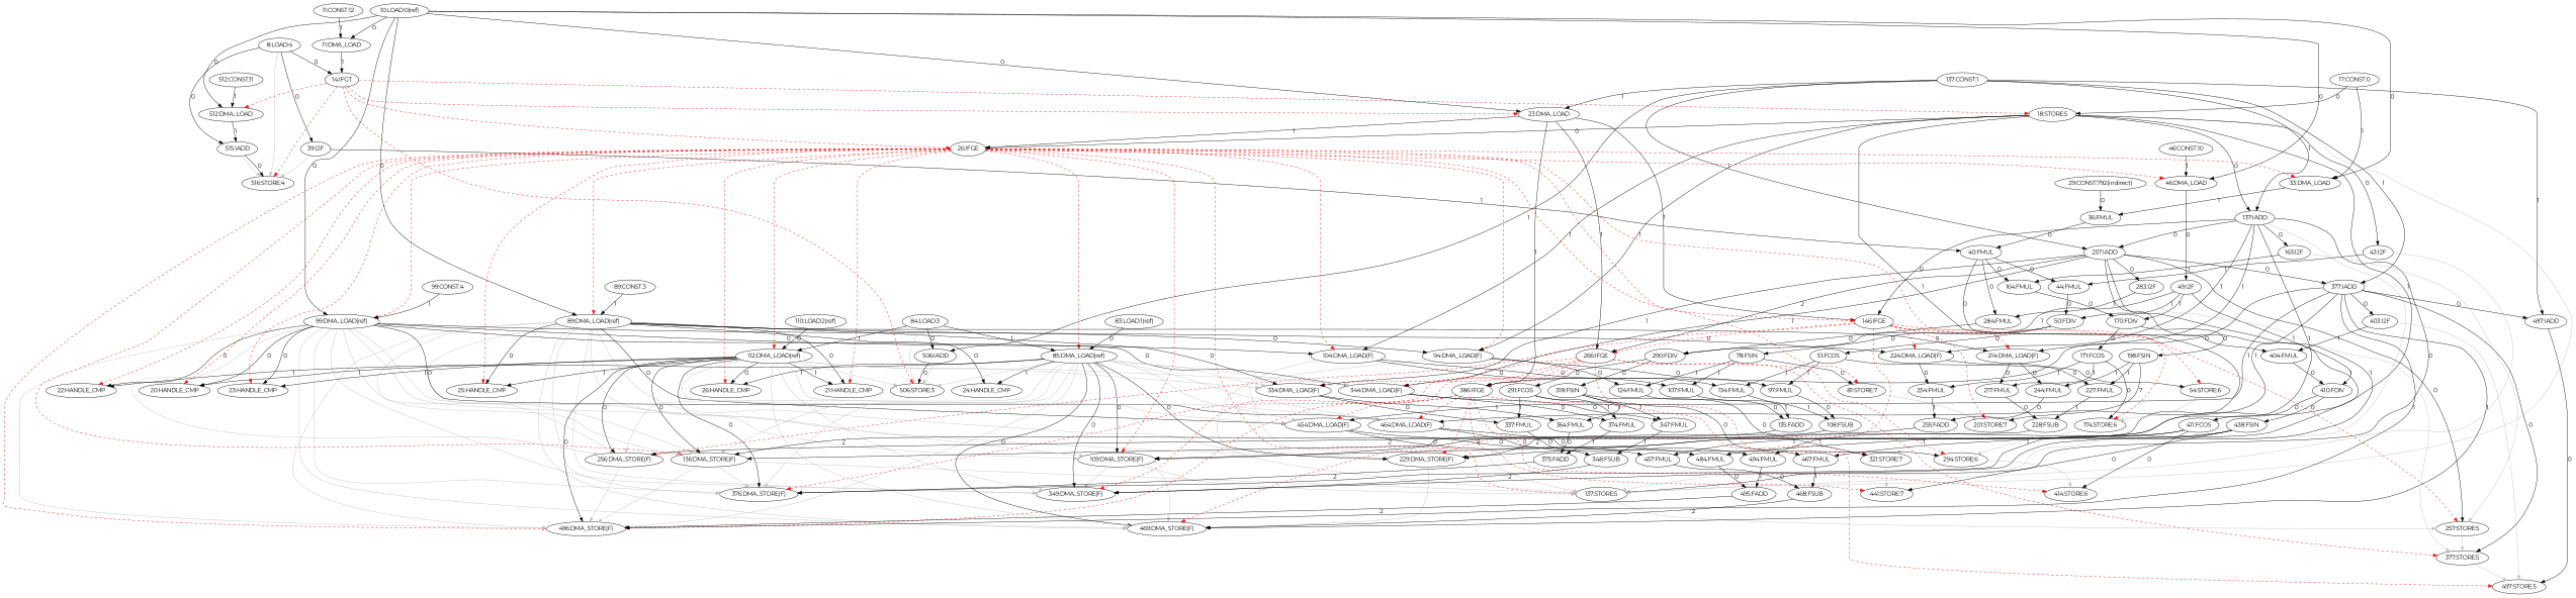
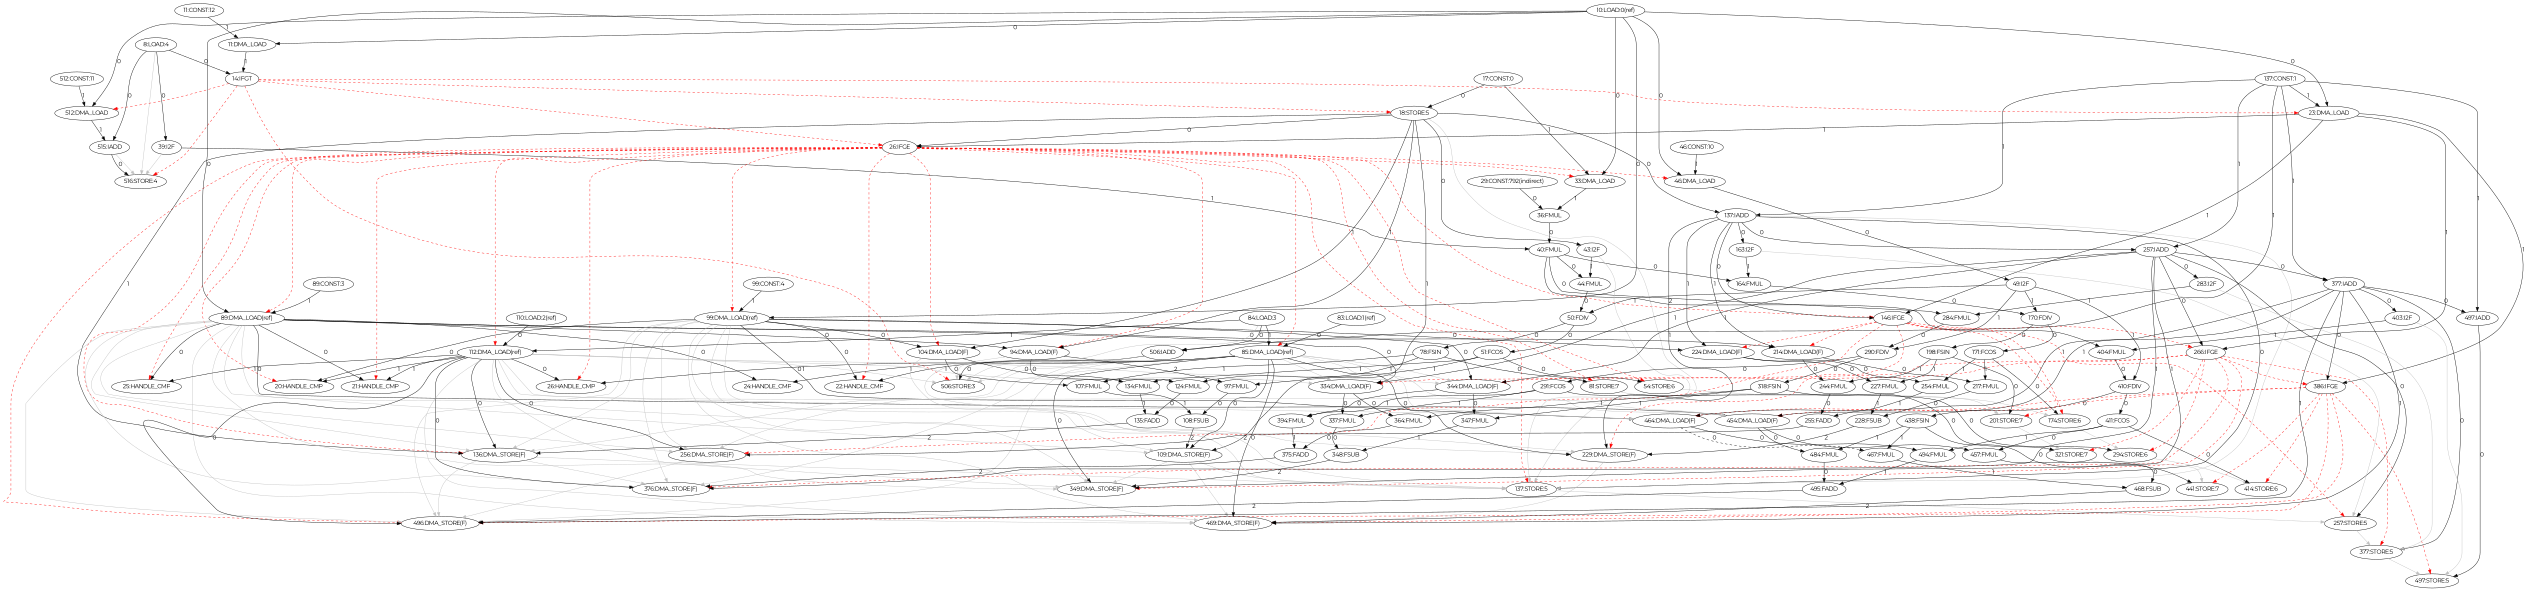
  digraph {
    fontname=Montserrat
    node [fontname=Montserrat]
    edge [fontname=Montserrat]
    "515:IADD"
    "516:STORE:4"
    "8:LOAD:4"
    "14:IFGT"
    "39:I2F"
    "512:DMA_LOAD"
    "23:DMA_LOAD"
    "26:IFGE"
    "18:STORE:5"
    "506:STORE:3"
    "40:FMUL"
    "146:IFGE"
    "266:IFGE"
    "386:IFGE"
    "33:DMA_LOAD"
    "46:DMA_LOAD"
    "89:DMA_LOAD(ref)"
    "99:DMA_LOAD(ref)"
    "85:DMA_LOAD(ref)"
    "112:DMA_LOAD(ref)"
    "137:STORE:5"
    "94:DMA_LOAD(F)"
    "104:DMA_LOAD(F)"
    "109:DMA_STORE(F)"
    "136:DMA_STORE(F)"
    "54:STORE:6"
    "81:STORE:7"
    "20:HANDLE_CMP"
    "21:HANDLE_CMP"
    "22:HANDLE_CMP"
-   "23:HANDLE_CMP"
    "25:HANDLE_CMP"
    "26:HANDLE_CMP"
    "496:DMA_STORE(F)"
    "137:IADD"
    "43:I2F"
    "44:FMUL"
    "164:FMUL"
    "284:FMUL"
    "404:FMUL"
    "11:DMA_LOAD"
    "10:LOAD:0(ref)"
    "36:FMUL"
    "49:I2F"
    "24:HANDLE_CMP"
    "256:DMA_STORE(F)"
    "334:DMA_LOAD(F)"
    "376:DMA_STORE(F)"
    "454:DMA_LOAD(F)"
    "229:DMA_STORE(F)"
    "349:DMA_STORE(F)"
    "469:DMA_STORE(F)"
    "214:DMA_LOAD(F)"
    "344:DMA_LOAD(F)"
    "464:DMA_LOAD(F)"
    "224:DMA_LOAD(F)"
    "11:CONST:12"
    "257:STORE:5"
    "174:STORE:6"
    "201:STORE:7"
    "294:STORE:6"
    "321:STORE:7"
    "377:STORE:5"
    "414:STORE:6"
    "441:STORE:7"
    "497:STORE:5"
    "137:CONST:1"
    "506:IADD"
    "257:IADD"
    "377:IADD"
    "497:IADD"
    "163:I2F"
    "283:I2F"
    "403:I2F"
    "17:CONST:0"
    "97:FMUL"
    "124:FMUL"
    "134:FMUL"
    "107:FMUL"
    "50:FDIV"
    "170:FDIV"
    "290:FDIV"
    "410:FDIV"
    "46:CONST:10"
    "337:FMUL"
    "364:FMUL"
    "457:FMUL"
    "484:FMUL"
    "217:FMUL"
    "244:FMUL"
    "89:CONST:3"
-   "374:FMUL"
+   "374:FMUL" [label="394:FMUL"]
    "347:FMUL"
    "494:FMUL"
    "467:FMUL"
    "254:FMUL"
    "227:FMUL"
    "99:CONST:4"
    "512:CONST:11"
    "84:LOAD:3"
    "108:FSUB"
    "135:FADD"
    "51:FCOS"
    "78:FSIN"
    "83:LOAD:1(ref)"
    "110:LOAD:2(ref)"
    "29:CONST:792(indirect)"
    "171:FCOS"
    "198:FSIN"
    "291:FCOS"
    "318:FSIN"
    "411:FCOS"
    "438:FSIN"
    "228:FSUB"
    "255:FADD"
    "348:FSUB"
    "375:FADD"
    "468:FSUB"
    "495:FADD"
    "515:IADD" -> "516:STORE:4" [label=0]
    "515:IADD" -> "516:STORE:4" [color=gray]
    "8:LOAD:4" -> "515:IADD" [label=0]
    "8:LOAD:4" -> "516:STORE:4" [color=gray]
    "8:LOAD:4" -> "14:IFGT" [label=0]
    "8:LOAD:4" -> "39:I2F" [label=0]
    "14:IFGT" -> "516:STORE:4" [color=red style=dashed]
    "14:IFGT" -> "512:DMA_LOAD" [color=red style=dashed]
    "14:IFGT" -> "23:DMA_LOAD" [color=red style=dashed]
    "14:IFGT" -> "26:IFGE" [color=red style=dashed]
    "14:IFGT" -> "18:STORE:5" [color=red style=dashed]
    "14:IFGT" -> "506:STORE:3" [color=red style=dashed]
    "39:I2F" -> "516:STORE:4" [color=gray]
    "39:I2F" -> "40:FMUL" [label=1]
    "512:DMA_LOAD" -> "515:IADD" [label=1]
    "23:DMA_LOAD" -> "26:IFGE" [label=1]
    "23:DMA_LOAD" -> "146:IFGE" [label=1]
    "23:DMA_LOAD" -> "266:IFGE" [label=1]
    "23:DMA_LOAD" -> "386:IFGE" [label=1]
    "26:IFGE" -> "146:IFGE" [color=red style=dashed]
    "26:IFGE" -> "33:DMA_LOAD" [color=red style=dashed]
    "26:IFGE" -> "46:DMA_LOAD" [color=red style=dashed]
    "26:IFGE" -> "89:DMA_LOAD(ref)" [color=red style=dashed]
    "26:IFGE" -> "99:DMA_LOAD(ref)" [color=red style=dashed]
    "26:IFGE" -> "85:DMA_LOAD(ref)" [color=red style=dashed]
    "26:IFGE" -> "112:DMA_LOAD(ref)" [color=red style=dashed]
    "26:IFGE" -> "137:STORE:5" [color=red style=dashed]
    "26:IFGE" -> "94:DMA_LOAD(F)" [color=red style=dashed]
    "26:IFGE" -> "104:DMA_LOAD(F)" [color=red style=dashed]
-   "26:IFGE" -> "109:DMA_STORE(F)" [color=red style=dashed]
    "26:IFGE" -> "136:DMA_STORE(F)" [color=red style=dashed]
    "26:IFGE" -> "54:STORE:6" [color=red style=dashed]
    "26:IFGE" -> "81:STORE:7" [color=red style=dashed]
    "26:IFGE" -> "20:HANDLE_CMP" [color=red style=dashed]
    "26:IFGE" -> "21:HANDLE_CMP" [color=red style=dashed]
    "26:IFGE" -> "22:HANDLE_CMP" [color=red style=dashed]
-   "26:IFGE" -> "23:HANDLE_CMP" [color=red style=dashed]
    "26:IFGE" -> "25:HANDLE_CMP" [color=red style=dashed]
    "26:IFGE" -> "26:HANDLE_CMP" [color=red style=dashed]
    "26:IFGE" -> "496:DMA_STORE(F)" [color=red style=dashed]
    "18:STORE:5" -> "26:IFGE" [label=0]
    "18:STORE:5" -> "137:STORE:5" [color=gray]
    "18:STORE:5" -> "94:DMA_LOAD(F)" [label=1]
    "18:STORE:5" -> "104:DMA_LOAD(F)" [label=1]
    "18:STORE:5" -> "109:DMA_STORE(F)" [label=1]
    "18:STORE:5" -> "136:DMA_STORE(F)" [label=1]
    "18:STORE:5" -> "137:IADD" [label=0]
    "18:STORE:5" -> "43:I2F" [label=0]
    "40:FMUL" -> "44:FMUL" [label=0]
    "40:FMUL" -> "164:FMUL" [label=0]
    "40:FMUL" -> "284:FMUL" [label=0]
-   "40:FMUL" -> "404:FMUL" [label=0]
+   "40:FMUL" -> "404:FMUL" [label=2]
    "146:IFGE" -> "266:IFGE" [color=red style=dashed]
    "146:IFGE" -> "256:DMA_STORE(F)" [color=red style=dashed]
    "146:IFGE" -> "229:DMA_STORE(F)" [color=red style=dashed]
    "146:IFGE" -> "214:DMA_LOAD(F)" [color=red style=dashed]
    "146:IFGE" -> "224:DMA_LOAD(F)" [color=red style=dashed]
    "146:IFGE" -> "257:STORE:5" [color=red style=dashed]
    "146:IFGE" -> "174:STORE:6" [color=red style=dashed]
    "146:IFGE" -> "201:STORE:7" [color=red style=dashed]
    "266:IFGE" -> "386:IFGE" [color=red style=dashed]
    "266:IFGE" -> "334:DMA_LOAD(F)" [color=red style=dashed]
    "266:IFGE" -> "376:DMA_STORE(F)" [color=red style=dashed]
    "266:IFGE" -> "349:DMA_STORE(F)" [color=red style=dashed]
    "266:IFGE" -> "344:DMA_LOAD(F)" [color=red style=dashed]
    "266:IFGE" -> "294:STORE:6" [color=red style=dashed]
    "266:IFGE" -> "321:STORE:7" [color=red style=dashed]
    "266:IFGE" -> "377:STORE:5" [color=red style=dashed]
    "386:IFGE" -> "496:DMA_STORE(F)" [color=red style=dashed]
    "386:IFGE" -> "454:DMA_LOAD(F)" [color=red style=dashed]
    "386:IFGE" -> "469:DMA_STORE(F)" [color=red style=dashed]
    "386:IFGE" -> "464:DMA_LOAD(F)" [color=red style=dashed]
    "386:IFGE" -> "414:STORE:6" [color=red style=dashed]
    "386:IFGE" -> "441:STORE:7" [color=red style=dashed]
    "386:IFGE" -> "497:STORE:5" [color=red style=dashed]
    "33:DMA_LOAD" -> "36:FMUL" [label=1]
    "46:DMA_LOAD" -> "49:I2F" [label=0]
    "89:DMA_LOAD(ref)" -> "94:DMA_LOAD(F)" [label=0]
    "89:DMA_LOAD(ref)" -> "109:DMA_STORE(F)" [color=gray]
    "89:DMA_LOAD(ref)" -> "136:DMA_STORE(F)" [color=gray]
    "89:DMA_LOAD(ref)" -> "21:HANDLE_CMP" [label=0]
    "89:DMA_LOAD(ref)" -> "25:HANDLE_CMP" [label=0]
    "89:DMA_LOAD(ref)" -> "496:DMA_STORE(F)" [color=gray]
    "89:DMA_LOAD(ref)" -> "24:HANDLE_CMP" [label=0]
    "89:DMA_LOAD(ref)" -> "256:DMA_STORE(F)" [color=gray]
    "89:DMA_LOAD(ref)" -> "334:DMA_LOAD(F)" [label=0]
    "89:DMA_LOAD(ref)" -> "376:DMA_STORE(F)" [color=gray]
    "89:DMA_LOAD(ref)" -> "454:DMA_LOAD(F)" [label=0]
    "89:DMA_LOAD(ref)" -> "229:DMA_STORE(F)" [color=gray]
    "89:DMA_LOAD(ref)" -> "349:DMA_STORE(F)" [color=gray]
    "89:DMA_LOAD(ref)" -> "469:DMA_STORE(F)" [color=gray]
    "89:DMA_LOAD(ref)" -> "214:DMA_LOAD(F)" [label=0]
    "99:DMA_LOAD(ref)" -> "104:DMA_LOAD(F)" [label=0]
    "99:DMA_LOAD(ref)" -> "109:DMA_STORE(F)" [color=gray]
    "99:DMA_LOAD(ref)" -> "136:DMA_STORE(F)" [color=gray]
    "99:DMA_LOAD(ref)" -> "20:HANDLE_CMP" [label=0]
    "99:DMA_LOAD(ref)" -> "22:HANDLE_CMP" [label=0]
-   "99:DMA_LOAD(ref)" -> "23:HANDLE_CMP" [label=0]
    "99:DMA_LOAD(ref)" -> "496:DMA_STORE(F)" [color=gray]
    "99:DMA_LOAD(ref)" -> "256:DMA_STORE(F)" [color=gray]
    "99:DMA_LOAD(ref)" -> "376:DMA_STORE(F)" [color=gray]
    "99:DMA_LOAD(ref)" -> "229:DMA_STORE(F)" [color=gray]
    "99:DMA_LOAD(ref)" -> "349:DMA_STORE(F)" [color=gray]
    "99:DMA_LOAD(ref)" -> "469:DMA_STORE(F)" [color=gray]
    "99:DMA_LOAD(ref)" -> "344:DMA_LOAD(F)" [label=0]
    "99:DMA_LOAD(ref)" -> "464:DMA_LOAD(F)" [label=0]
    "99:DMA_LOAD(ref)" -> "224:DMA_LOAD(F)" [label=0]
    "85:DMA_LOAD(ref)" -> "506:STORE:3" [color=gray]
    "85:DMA_LOAD(ref)" -> "109:DMA_STORE(F)" [label=0]
    "85:DMA_LOAD(ref)" -> "136:DMA_STORE(F)" [color=gray]
    "85:DMA_LOAD(ref)" -> "22:HANDLE_CMP" [label=1]
    "85:DMA_LOAD(ref)" -> "26:HANDLE_CMP" [label=1]
    "85:DMA_LOAD(ref)" -> "496:DMA_STORE(F)" [color=gray]
    "85:DMA_LOAD(ref)" -> "24:HANDLE_CMP" [label=1]
    "85:DMA_LOAD(ref)" -> "256:DMA_STORE(F)" [color=gray]
    "85:DMA_LOAD(ref)" -> "334:DMA_LOAD(F)" [color=gray]
    "85:DMA_LOAD(ref)" -> "376:DMA_STORE(F)" [color=gray]
    "85:DMA_LOAD(ref)" -> "454:DMA_LOAD(F)" [color=gray]
    "85:DMA_LOAD(ref)" -> "229:DMA_STORE(F)" [label=0]
    "85:DMA_LOAD(ref)" -> "349:DMA_STORE(F)" [label=0]
    "85:DMA_LOAD(ref)" -> "469:DMA_STORE(F)" [label=0]
    "85:DMA_LOAD(ref)" -> "344:DMA_LOAD(F)" [color=gray]
    "85:DMA_LOAD(ref)" -> "464:DMA_LOAD(F)" [color=gray]
    "112:DMA_LOAD(ref)" -> "506:STORE:3" [color=gray]
    "112:DMA_LOAD(ref)" -> "136:DMA_STORE(F)" [label=0]
    "112:DMA_LOAD(ref)" -> "20:HANDLE_CMP" [label=1]
    "112:DMA_LOAD(ref)" -> "21:HANDLE_CMP" [label=1]
-   "112:DMA_LOAD(ref)" -> "23:HANDLE_CMP" [label=1]
    "112:DMA_LOAD(ref)" -> "25:HANDLE_CMP" [label=1]
    "112:DMA_LOAD(ref)" -> "26:HANDLE_CMP" [label=0]
    "112:DMA_LOAD(ref)" -> "496:DMA_STORE(F)" [label=0]
    "112:DMA_LOAD(ref)" -> "256:DMA_STORE(F)" [label=0]
    "112:DMA_LOAD(ref)" -> "334:DMA_LOAD(F)" [color=gray]
    "112:DMA_LOAD(ref)" -> "376:DMA_STORE(F)" [label=0]
    "112:DMA_LOAD(ref)" -> "454:DMA_LOAD(F)" [color=gray]
    "112:DMA_LOAD(ref)" -> "349:DMA_STORE(F)" [color=gray]
    "112:DMA_LOAD(ref)" -> "469:DMA_STORE(F)" [color=gray]
    "112:DMA_LOAD(ref)" -> "344:DMA_LOAD(F)" [color=gray]
    "112:DMA_LOAD(ref)" -> "464:DMA_LOAD(F)" [color=gray]
    "137:STORE:5" -> "257:STORE:5" [color=gray]
    "94:DMA_LOAD(F)" -> "137:STORE:5" [color=gray]
-   "94:DMA_LOAD(F)" -> "97:FMUL" [label=0]
+   "94:DMA_LOAD(F)" -> "97:FMUL" [label=2]
    "94:DMA_LOAD(F)" -> "124:FMUL" [label=0]
    "104:DMA_LOAD(F)" -> "137:STORE:5" [color=gray]
    "104:DMA_LOAD(F)" -> "134:FMUL" [label=0]
    "104:DMA_LOAD(F)" -> "107:FMUL" [label=0]
    "109:DMA_STORE(F)" -> "137:STORE:5" [color=gray]
    "109:DMA_STORE(F)" -> "349:DMA_STORE(F)" [color=gray]
    "109:DMA_STORE(F)" -> "469:DMA_STORE(F)" [color=gray]
    "136:DMA_STORE(F)" -> "137:STORE:5" [color=gray]
    "136:DMA_STORE(F)" -> "496:DMA_STORE(F)" [color=gray]
    "136:DMA_STORE(F)" -> "376:DMA_STORE(F)" [color=gray]
    "54:STORE:6" -> "174:STORE:6" [color=gray]
    "81:STORE:7" -> "201:STORE:7" [color=gray]
    "137:IADD" -> "146:IFGE" [label=0]
    "137:IADD" -> "137:STORE:5" [label=0]
    "137:IADD" -> "137:STORE:5" [color=gray]
    "137:IADD" -> "229:DMA_STORE(F)" [label=1]
    "137:IADD" -> "214:DMA_LOAD(F)" [label=1]
    "137:IADD" -> "224:DMA_LOAD(F)" [label=1]
    "137:IADD" -> "257:IADD" [label=0]
    "137:IADD" -> "163:I2F" [label=0]
    "43:I2F" -> "137:STORE:5" [color=gray]
    "43:I2F" -> "44:FMUL" [label=1]
    "44:FMUL" -> "50:FDIV" [label=0]
    "164:FMUL" -> "170:FDIV" [label=0]
    "284:FMUL" -> "290:FDIV" [label=0]
    "404:FMUL" -> "410:FDIV" [label=0]
    "11:DMA_LOAD" -> "14:IFGT" [label=1]
    "10:LOAD:0(ref)" -> "512:DMA_LOAD" [label=0]
    "10:LOAD:0(ref)" -> "23:DMA_LOAD" [label=0]
    "10:LOAD:0(ref)" -> "33:DMA_LOAD" [label=0]
    "10:LOAD:0(ref)" -> "46:DMA_LOAD" [label=0]
    "10:LOAD:0(ref)" -> "89:DMA_LOAD(ref)" [label=0]
    "10:LOAD:0(ref)" -> "99:DMA_LOAD(ref)" [label=0]
    "10:LOAD:0(ref)" -> "11:DMA_LOAD" [label=0]
    "36:FMUL" -> "40:FMUL" [label=0]
    "49:I2F" -> "50:FDIV" [label=1]
    "49:I2F" -> "170:FDIV" [label=1]
    "49:I2F" -> "290:FDIV" [label=1]
    "49:I2F" -> "410:FDIV" [label=1]
    "256:DMA_STORE(F)" -> "496:DMA_STORE(F)" [color=gray]
    "334:DMA_LOAD(F)" -> "337:FMUL" [label=0]
-   "334:DMA_LOAD(F)" -> "364:FMUL" [label=1]
+   "334:DMA_LOAD(F)" -> "364:FMUL" [label=0]
    "454:DMA_LOAD(F)" -> "457:FMUL" [label=0]
    "454:DMA_LOAD(F)" -> "484:FMUL" [label=0]
    "229:DMA_STORE(F)" -> "469:DMA_STORE(F)" [color=gray]
    "214:DMA_LOAD(F)" -> "217:FMUL" [label=0]
    "214:DMA_LOAD(F)" -> "244:FMUL" [label=0]
    "344:DMA_LOAD(F)" -> "374:FMUL" [label=0]
    "344:DMA_LOAD(F)" -> "347:FMUL" [label=0]
    "464:DMA_LOAD(F)" -> "494:FMUL" [label=0]
-   "464:DMA_LOAD(F)" -> "467:FMUL" [label=0]
+   "464:DMA_LOAD(F)" -> "467:FMUL" [label=0 style=dashed]
    "224:DMA_LOAD(F)" -> "254:FMUL" [label=0]
    "224:DMA_LOAD(F)" -> "227:FMUL" [label=0]
    "11:CONST:12" -> "11:DMA_LOAD" [label=1]
    "257:STORE:5" -> "377:STORE:5" [color=gray]
    "174:STORE:6" -> "294:STORE:6" [color=gray]
    "201:STORE:7" -> "321:STORE:7" [color=gray]
    "294:STORE:6" -> "414:STORE:6" [color=gray]
    "321:STORE:7" -> "441:STORE:7" [color=gray]
    "377:STORE:5" -> "497:STORE:5" [color=gray]
    "137:CONST:1" -> "23:DMA_LOAD" [label=1]
    "137:CONST:1" -> "137:IADD" [label=1]
    "137:CONST:1" -> "506:IADD" [label=1]
    "137:CONST:1" -> "257:IADD" [label=1]
    "137:CONST:1" -> "377:IADD" [label=1]
    "137:CONST:1" -> "497:IADD" [label=1]
    "506:IADD" -> "506:STORE:3" [label=0]
    "506:IADD" -> "506:STORE:3" [color=gray]
-   "257:IADD" -> "266:IFGE" [label=2]
+   "257:IADD" -> "266:IFGE" [label=0]
    "257:IADD" -> "334:DMA_LOAD(F)" [label=1]
    "257:IADD" -> "376:DMA_STORE(F)" [label=1]
    "257:IADD" -> "349:DMA_STORE(F)" [label=1]
    "257:IADD" -> "344:DMA_LOAD(F)" [label=1]
    "257:IADD" -> "257:STORE:5" [label=0]
    "257:IADD" -> "377:IADD" [label=0]
    "257:IADD" -> "283:I2F" [label=0]
    "377:IADD" -> "386:IFGE" [label=0]
    "377:IADD" -> "496:DMA_STORE(F)" [label=1]
    "377:IADD" -> "454:DMA_LOAD(F)" [label=1]
    "377:IADD" -> "469:DMA_STORE(F)" [label=1]
    "377:IADD" -> "464:DMA_LOAD(F)" [label=1]
    "377:IADD" -> "377:STORE:5" [label=0]
    "377:IADD" -> "497:IADD" [label=0]
    "377:IADD" -> "403:I2F" [label=0]
    "497:IADD" -> "497:STORE:5" [label=0]
    "163:I2F" -> "164:FMUL" [label=1]
    "163:I2F" -> "257:STORE:5" [color=gray]
    "283:I2F" -> "284:FMUL" [label=1]
    "283:I2F" -> "377:STORE:5" [color=gray]
    "403:I2F" -> "404:FMUL" [label=1]
    "403:I2F" -> "497:STORE:5" [color=gray]
    "17:CONST:0" -> "18:STORE:5" [label=0]
    "17:CONST:0" -> "33:DMA_LOAD" [label=1]
    "97:FMUL" -> "108:FSUB" [label=0]
    "124:FMUL" -> "135:FADD" [label=0]
    "134:FMUL" -> "135:FADD" [label=1]
    "107:FMUL" -> "108:FSUB" [label=1]
    "50:FDIV" -> "51:FCOS" [label=0]
    "50:FDIV" -> "78:FSIN" [label=0]
    "170:FDIV" -> "171:FCOS" [label=0]
    "170:FDIV" -> "198:FSIN" [label=0]
    "290:FDIV" -> "291:FCOS" [label=0]
    "290:FDIV" -> "318:FSIN" [label=0]
    "410:FDIV" -> "411:FCOS" [label=0]
    "410:FDIV" -> "438:FSIN" [label=0]
    "46:CONST:10" -> "46:DMA_LOAD" [label=1]
    "337:FMUL" -> "348:FSUB" [label=0]
    "364:FMUL" -> "375:FADD" [label=0]
    "457:FMUL" -> "468:FSUB" [label=0]
    "484:FMUL" -> "495:FADD" [label=0]
    "217:FMUL" -> "228:FSUB" [label=0]
    "244:FMUL" -> "255:FADD" [label=0]
    "89:CONST:3" -> "89:DMA_LOAD(ref)" [label=1]
    "374:FMUL" -> "375:FADD" [label=1]
    "347:FMUL" -> "348:FSUB" [label=1]
    "494:FMUL" -> "495:FADD" [label=1]
    "467:FMUL" -> "468:FSUB" [label=1]
    "254:FMUL" -> "255:FADD" [label=1]
    "227:FMUL" -> "228:FSUB" [label=1]
    "99:CONST:4" -> "99:DMA_LOAD(ref)" [label=1]
    "512:CONST:11" -> "512:DMA_LOAD" [label=1]
    "84:LOAD:3" -> "506:STORE:3" [color=gray]
    "84:LOAD:3" -> "85:DMA_LOAD(ref)" [label=1]
    "84:LOAD:3" -> "112:DMA_LOAD(ref)" [label=1]
    "84:LOAD:3" -> "506:IADD" [label=0]
    "108:FSUB" -> "109:DMA_STORE(F)" [label=2]
    "135:FADD" -> "136:DMA_STORE(F)" [label=2]
    "51:FCOS" -> "54:STORE:6" [label=0]
    "51:FCOS" -> "97:FMUL" [label=1]
    "51:FCOS" -> "134:FMUL" [label=1]
    "78:FSIN" -> "81:STORE:7" [label=0]
    "78:FSIN" -> "124:FMUL" [label=1]
    "78:FSIN" -> "107:FMUL" [label=1]
    "83:LOAD:1(ref)" -> "85:DMA_LOAD(ref)" [label=0]
    "110:LOAD:2(ref)" -> "112:DMA_LOAD(ref)" [label=0]
    "29:CONST:792(indirect)" -> "36:FMUL" [label=0]
    "171:FCOS" -> "174:STORE:6" [label=0]
    "171:FCOS" -> "217:FMUL" [label=1]
    "171:FCOS" -> "254:FMUL" [label=1]
-   "198:FSIN" -> "201:STORE:7" [label=7]
+   "198:FSIN" -> "201:STORE:7" [label=0]
    "198:FSIN" -> "244:FMUL" [label=1]
    "198:FSIN" -> "227:FMUL" [label=1]
    "291:FCOS" -> "294:STORE:6" [label=0]
    "291:FCOS" -> "337:FMUL" [label=1]
    "291:FCOS" -> "374:FMUL" [label=1]
    "318:FSIN" -> "321:STORE:7" [label=0]
    "318:FSIN" -> "364:FMUL" [label=1]
    "318:FSIN" -> "347:FMUL" [label=1]
    "411:FCOS" -> "414:STORE:6" [label=0]
-   "411:FCOS" -> "457:FMUL" [label=1]
+   "411:FCOS" -> "457:FMUL" [label=0]
    "411:FCOS" -> "494:FMUL" [label=1]
    "438:FSIN" -> "441:STORE:7" [label=0]
    "438:FSIN" -> "484:FMUL" [label=1]
    "438:FSIN" -> "467:FMUL" [label=1]
    "228:FSUB" -> "229:DMA_STORE(F)" [label=2]
    "255:FADD" -> "256:DMA_STORE(F)" [label=2]
    "348:FSUB" -> "349:DMA_STORE(F)" [label=2]
    "375:FADD" -> "376:DMA_STORE(F)" [label=2]
    "468:FSUB" -> "469:DMA_STORE(F)" [label=2]
    "495:FADD" -> "496:DMA_STORE(F)" [label=2]
  }
